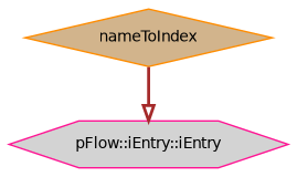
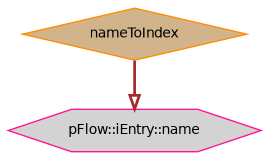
  digraph {
    rankdir=TB
    node [fontname=Helvetica fontsize=10 style=filled]
    n1 [color=darkorange fillcolor=tan fontcolor=black height=0.2 label=nameToIndex shape=diamond width=0.4]
-   n2 [color=deeppink fillcolor=lightgrey height=0.2 label="pFlow::iEntry::iEntry" shape=hexagon width=0.4]
+   n2 [color=deeppink fillcolor=lightgrey height=0.2 label="pFlow::iEntry::name" shape=hexagon width=0.4]
    n1 -> n2 [color=brown fontname=Helvetica fontsize=10 labelfontname=Helvetica labelfontsize=10 style=bold arrowhead=onormal]
  }
